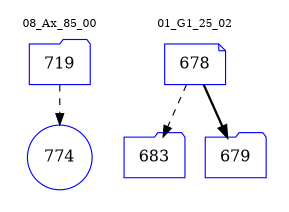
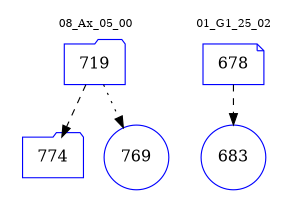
  digraph {
    node [color=blue shape=folder]
    edge [color=black style=dashed]
    n1 [label=719]
-   n2 [label=774 shape=circle]
+   n2 [label=774]
+   n3 [label=769 shape=circle]
    n4 [label=678 shape=note]
-   n5 [label=683]
-   n6 [label=679]
+   n5 [label=683 shape=circle]
    subgraph cluster_1 {
      color=white
      fontsize=10
-     label="08_Ax_85_00"
+     label="08_Ax_05_00"
      n1
      n2
+     n3
    }
    subgraph cluster_2 {
      color=white
      fontsize=10
      label="01_G1_25_02"
      n4
      n5
-     n6
    }
    n1 -> n2
+   n1 -> n3 [style=dotted]
    n4 -> n5
-   n4 -> n6 [style=bold]
  }
